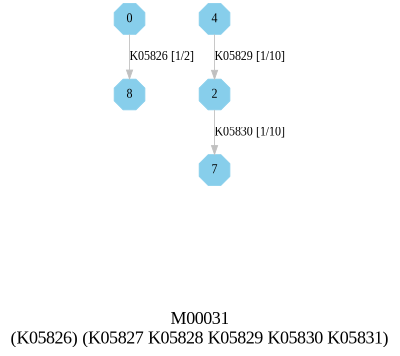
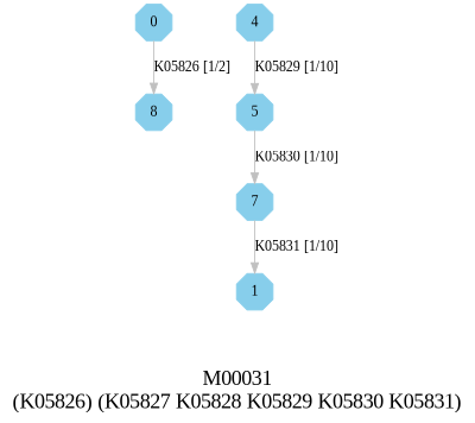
  digraph {
    fontname="Liberation Serif"
    fontsize=20
    label="M00031\n(K05826) (K05827 K05828 K05829 K05830 K05831)"
    node [color=skyblue fontname="Liberation Serif" shape=octagon style=filled]
    edge [color=grey fontname="Liberation Serif"]
    0 [height=.3 width=.3]
+   1 [height=.3 width=.3]
    n3 [height=.3 label=8 width=.3]
    4 [height=.3 width=.3]
-   5 [height=.3 width=.3 label=2]
+   5 [height=.3 width=.3]
    n6 [height=.3 label=7 width=.3]
    subgraph sub_1 {
      0
+     1
      n3
      4
      5
      n6
    }
    0 -> n3 [label="K05826 [1/2]"]
    4 -> 5 [label="K05829 [1/10]"]
    5 -> n6 [label="K05830 [1/10]"]
+   n6 -> 1 [label="K05831 [1/10]"]
  }
